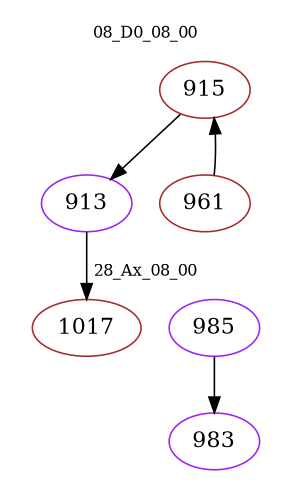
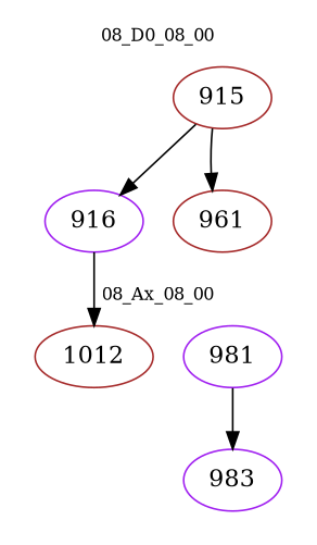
  digraph {
    node [color=purple]
    edge [color=black]
-   n1 [label=985]
+   n1 [label=981]
    n2 [label=983]
-   n3 [color=brown label=1017]
+   n3 [color=brown label=1012]
    n4 [color=brown label=915]
-   n5 [label=913]
+   n5 [label=916]
    n6 [color=brown label=961]
    subgraph cluster_1 {
      color=white
      fontsize=10
-     label="28_Ax_08_00"
+     label="08_Ax_08_00"
      n1
      n2
      n3
    }
    subgraph cluster_2 {
      color=white
      fontsize=10
      label="08_D0_08_00"
      n4
      n5
      n6
    }
    n1 -> n2
    n4 -> n5
-   n6 -> n4
+   n4 -> n6
    n5 -> n3
  }
